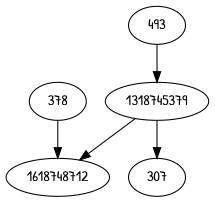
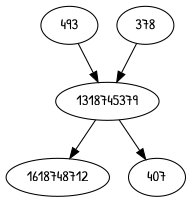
  strict digraph {
    fontname="Patrick Hand"
    node [fontname="Patrick Hand"]
    edge [fontname="Patrick Hand"]
    n1 [label=1318745379]
    1618748712
-   407 [label=307]
+   407
    n4 [label=493]
    378
    n1 -> 1618748712
    n1 -> 407
    n4 -> n1
-   378 -> 1618748712
+   378 -> n1
  }
